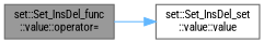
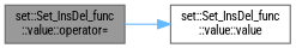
  digraph {
    rankdir=LR
    fontname="Roboto Condensed"
    node [fontname="Roboto Condensed" fontsize=10 shape=box style=filled]
    n1 [color=gray40 fillcolor=grey60 fontcolor=black height=0.2 label="set::Set_InsDel_func\l::value::operator=" width=0.4]
-   n2 [color=grey40 fillcolor=white height=0.2 label="set::Set_InsDel_set\l::value::value" width=0.4]
+   n2 [color=grey40 fillcolor=white height=0.2 label="set::Set_InsDel_func\l::value::value" width=0.4]
    n1 -> n2 [color=steelblue1 fontname="Roboto Condensed" fontsize=10 labelfontname=Helvetica labelfontsize=10 style=solid]
  }
